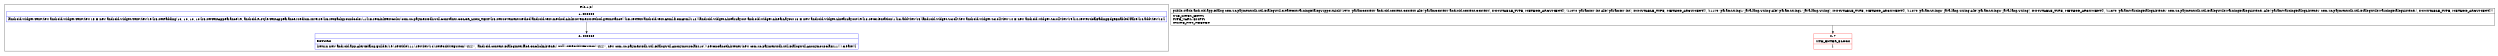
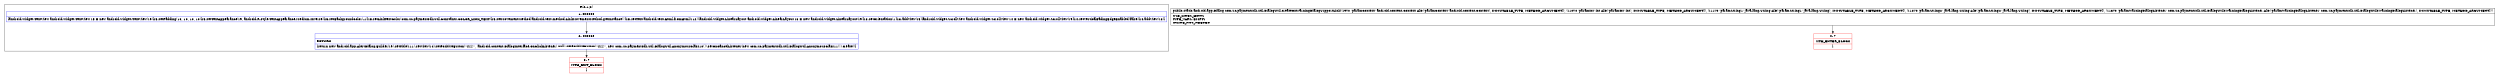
  digraph {
    node [color=blue shape=record]
    n1 [label="{1\:\ 0x0000|landroid.widget.TextView android.widget.TextView r5 = new android.widget.TextView(r9)lr5.setPadding(10, 10, 10, 10)lr5.setTextAppearance(r9, android.R.style.TextAppearance.Medium.Inverse)lr5.setBackgroundColor(\-1)lr5.setLinkTextColor(com.uc.paymentsdk.util.Constants.COLOR_LINK_TEXT)lr5.setMovementMethod(android.text.method.LinkMovementMethod.getInstance())lr5.setText(android.text.Html.fromHtml(r12))landroid.widget.LinearLayout android.widget.LinearLayout r3 = new android.widget.LinearLayout(r9)lr3.setOrientation(1)lr3.addView(r5)landroid.widget.ScrollView android.widget.ScrollView r4 = new android.widget.ScrollView(r9)lr4.setVerticalFadingEdgeEnabled(false)lr4.addView(r3)l}"]
    n2 [label="{2\:\ 0x006e|RETURN\l|lreturn new android.app.AlertDialog.Builder(r9).setTitle(r11).setView(r4).setPositiveButton(\"确定\", (android.content.DialogInterface.OnClickListener) null).setPositiveButton(\"确定\", new com.uc.paymentsdk.util.DialogUtil.AnonymousClass10()).setOnCancelListener(new com.uc.paymentsdk.util.DialogUtil.AnonymousClass11()).create()l}"]
+   n3 [color=red label="{3\:\ ?|MTH_EXIT_BLOCK\l|l}"]
    n4 [color=red label="{0\:\ ?|MTH_ENTER_BLOCK\l|l}"]
    n5 [label="{public static android.app.Dialog com.uc.paymentsdk.util.DialogUtil.createOKWarningDialogSupportLink((r9v0 'paramContext' android.content.Context A[D('paramContext' android.content.Context), IMMUTABLE_TYPE, METHOD_ARGUMENT]), (r10v0 'paramInt' int A[D('paramInt' int), IMMUTABLE_TYPE, METHOD_ARGUMENT]), (r11v0 'paramString1' java.lang.String A[D('paramString1' java.lang.String), IMMUTABLE_TYPE, METHOD_ARGUMENT]), (r12v0 'paramString2' java.lang.String A[D('paramString2' java.lang.String), IMMUTABLE_TYPE, METHOD_ARGUMENT]), (r13v0 'paramWarningDialogListener' com.uc.paymentsdk.util.DialogUtil$WarningDialogListener A[D('paramWarningDialogListener' com.uc.paymentsdk.util.DialogUtil$WarningDialogListener), IMMUTABLE_TYPE, METHOD_ARGUMENT]))  | USE_LINES_HINTS\lTYPE_VARS: EMPTY\lINLINE_NOT_NEEDED\l}" color=""]
    subgraph cluster_1 {
      label="R(2:1|2)"
      n1
      n2
    }
    n1 -> n2
+   n2 -> n3
    n5 -> n4
  }
